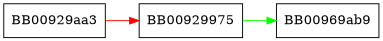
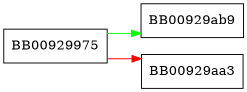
  digraph {
    rankdir=LR
    splines=ortho
    node [shape=box]
    n1 [label=BB00929975]
-   BB00929ab9 [label=BB00969ab9]
+   BB00929ab9
    BB00929aa3
    n1 -> BB00929ab9 [color=green]
-   BB00929aa3 -> n1 [color=red]
+   n1 -> BB00929aa3 [color=red]
  }
